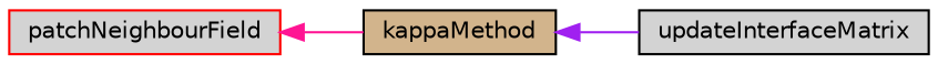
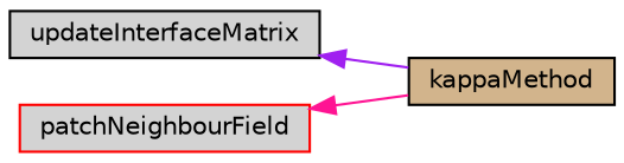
  digraph {
    rankdir=LR
    node [color=black fillcolor=lightgrey fontname=Helvetica fontsize=10 shape=record style=filled]
    edge [dir=back fontname=Helvetica fontsize=10 labelfontname=Helvetica labelfontsize=10 style=solid]
    n1 [fontcolor=black height=0.2 label=updateInterfaceMatrix width=0.4]
    n2 [fillcolor=tan height=0.2 label=kappaMethod width=0.4]
    n3 [color=red height=0.2 label=patchNeighbourField width=0.4]
-   n2 -> n1 [color=purple]
+   n1 -> n2 [color=purple]
    n3 -> n2 [color=deeppink]
  }
